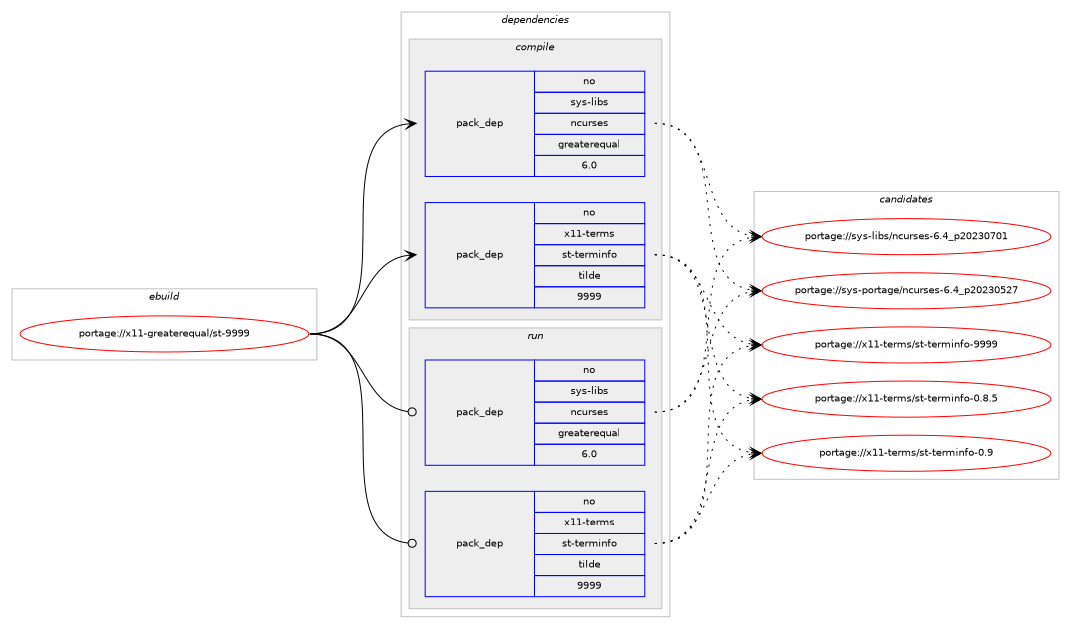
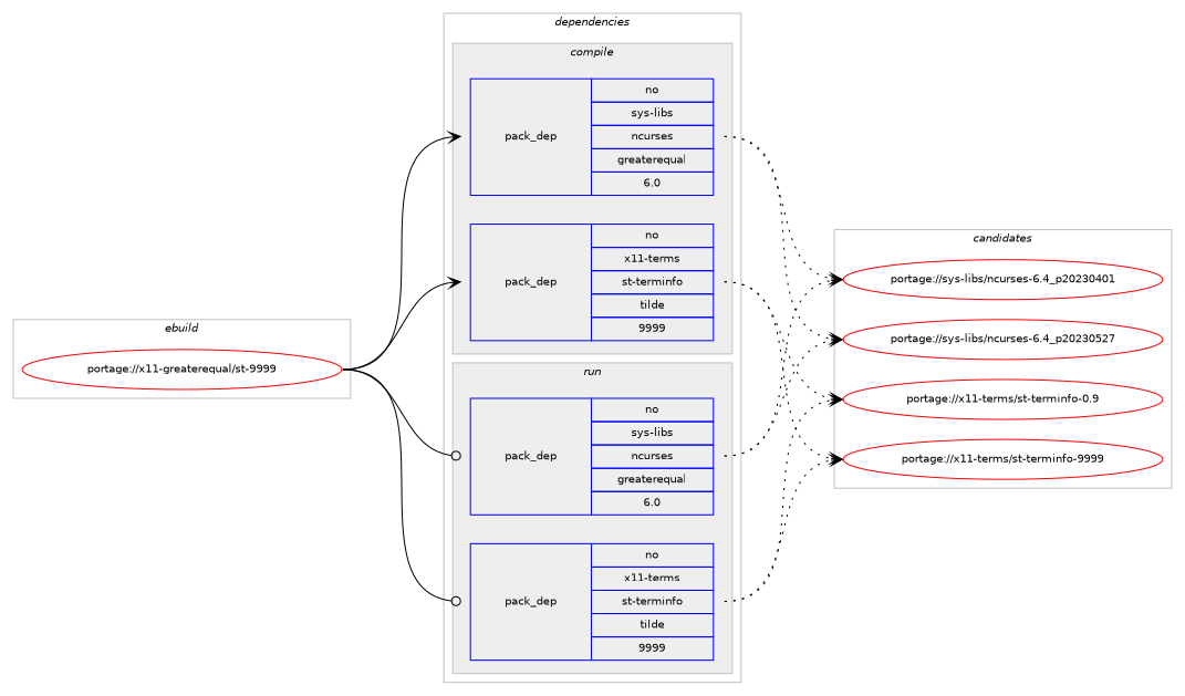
  digraph {
    compound=true
    concentrate=true
    fontname=Helvetica
    fontsize=10
    newrank=true
    rankdir=LR
    ranksep=1.5
    node [color=red fontname=Helvetica fontsize=10]
    edge [arrowhead=vee headport=w style=dotted tailport=e weight=100]
    n1 [label="portage://x11-greaterequal/st-9999" width=4]
    n2 [color=blue label=<<TABLE BORDER="0" CELLBORDER="1" CELLSPACING="0" CELLPADDING="4" WIDTH="220"><TR><TD ROWSPAN="6" CELLPADDING="30">pack_dep</TD></TR><TR><TD WIDTH="110">no</TD></TR><TR><TD>sys-libs</TD></TR><TR><TD>ncurses</TD></TR><TR><TD>greaterequal</TD></TR><TR><TD>6.0</TD></TR></TABLE>> shape=none]
    n3 [color=blue label=<<TABLE BORDER="0" CELLBORDER="1" CELLSPACING="0" CELLPADDING="4" WIDTH="220"><TR><TD ROWSPAN="6" CELLPADDING="30">pack_dep</TD></TR><TR><TD WIDTH="110">no</TD></TR><TR><TD>x11-terms</TD></TR><TR><TD>st-terminfo</TD></TR><TR><TD>tilde</TD></TR><TR><TD>9999</TD></TR></TABLE>> shape=none]
    n4 [color=blue label=<<TABLE BORDER="0" CELLBORDER="1" CELLSPACING="0" CELLPADDING="4" WIDTH="220"><TR><TD ROWSPAN="6" CELLPADDING="30">pack_dep</TD></TR><TR><TD WIDTH="110">no</TD></TR><TR><TD>sys-libs</TD></TR><TR><TD>ncurses</TD></TR><TR><TD>greaterequal</TD></TR><TR><TD>6.0</TD></TR></TABLE>> shape=none]
    n5 [color=blue label=<<TABLE BORDER="0" CELLBORDER="1" CELLSPACING="0" CELLPADDING="4" WIDTH="220"><TR><TD ROWSPAN="6" CELLPADDING="30">pack_dep</TD></TR><TR><TD WIDTH="110">no</TD></TR><TR><TD>x11-terms</TD></TR><TR><TD>st-terminfo</TD></TR><TR><TD>tilde</TD></TR><TR><TD>9999</TD></TR></TABLE>> shape=none]
-   n6 [label="portage://sys-libs/ncurses-6.4_p20230701" width=4]
-   n7 [label="portage://sys-portage/ncurses-6.4_p20230527" width=4]
-   n8 [label="portage://x11-terms/st-terminfo-0.8.5" width=4]
+   n6 [label="portage://sys-libs/ncurses-6.4_p20230401" width=4]
+   n7 [label="portage://sys-libs/ncurses-6.4_p20230527" width=4]
    n9 [label="portage://x11-terms/st-terminfo-0.9" width=4]
    n10 [label="portage://x11-terms/st-terminfo-9999" width=4]
    subgraph cluster_1 {
      color=gray
      label=<<i>ebuild</i>>
      rank=same
      n1
    }
    subgraph cluster_2 {
      color=gray
      label=<<i>dependencies</i>>
      subgraph cluster_3 {
        color=gray
        fillcolor="#eeeeee"
        label=<<i>compile</i>>
        style=filled
        subgraph sub_4 {
          color=gray
          fillcolor="#eeeeee"
          label=<<i>compile</i>>
          style=filled
          n2
        }
        subgraph sub_5 {
          color=gray
          fillcolor="#eeeeee"
          label=<<i>compile</i>>
          style=filled
          n3
        }
      }
      subgraph cluster_6 {
        color=gray
        fillcolor="#eeeeee"
        label=<<i>compile and run</i>>
        style=filled
      }
      subgraph cluster_7 {
        color=gray
        fillcolor="#eeeeee"
        label=<<i>run</i>>
        style=filled
        subgraph sub_8 {
          color=gray
          fillcolor="#eeeeee"
          label=<<i>run</i>>
          style=filled
          n4
        }
        subgraph sub_9 {
          color=gray
          fillcolor="#eeeeee"
          label=<<i>run</i>>
          style=filled
          n5
        }
      }
    }
    subgraph cluster_10 {
      color=gray
      label=<<i>candidates</i>>
      rank=same
      subgraph sub_11 {
        color=black
        label=<<i>candidates</i>>
        nodesep=1
        rank=same
        n6
        n7
      }
      subgraph sub_12 {
        color=black
        label=<<i>candidates</i>>
        nodesep=1
        rank=same
-       n8
        n9
        n10
      }
      subgraph sub_13 {
        color=black
        label=<<i>candidates</i>>
        nodesep=1
        rank=same
        n6
        n7
      }
      subgraph sub_14 {
        color=black
        label=<<i>candidates</i>>
        nodesep=1
        rank=same
-       n8
        n9
        n10
      }
    }
    n1 -> n2 [style=solid weight=20]
    n1 -> n3 [style=solid weight=20]
    n1 -> n4 [arrowhead=odot style=solid weight=20]
    n1 -> n5 [arrowhead=odot style=solid weight=20]
    n2 -> n6
    n2 -> n7
-   n3 -> n8
    n3 -> n9
    n3 -> n10
    n4 -> n6
    n4 -> n7
-   n5 -> n8
    n5 -> n9
    n5 -> n10
  }
